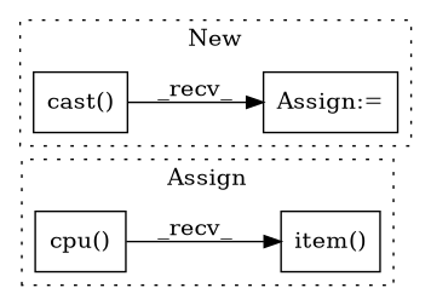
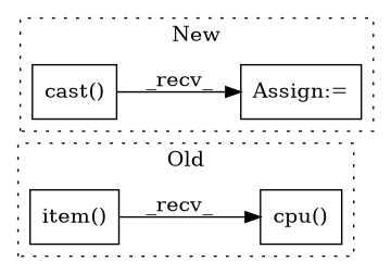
  digraph {
    rankdir=LR
    node [a=75 s=1271 shape=box]
    n1 [l=24 label="cpu()"]
    n2 [l=31 label="item()"]
    n3 [l="8,1" label="cast()" s="1098,1122"]
    n4 [a=68 l=3 label="Assign:=" s=1095]
    subgraph cluster_1 {
-     label=Assign
+     label=Old
      style=dotted
      n1
      n2
    }
    subgraph cluster_2 {
      label=New
      style=dotted
      n3
      n4
    }
-   n1 -> n2 [label=_recv_]
+   n2 -> n1 [label=_recv_]
    n3 -> n4 [label=_recv_]
  }
